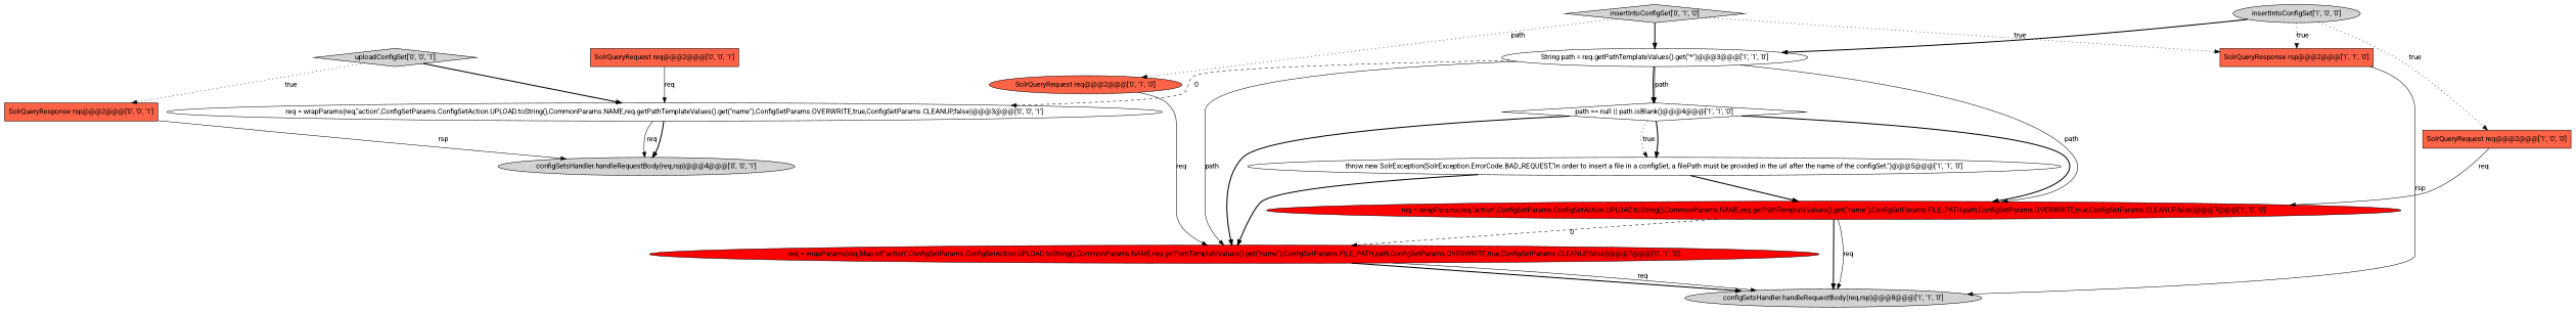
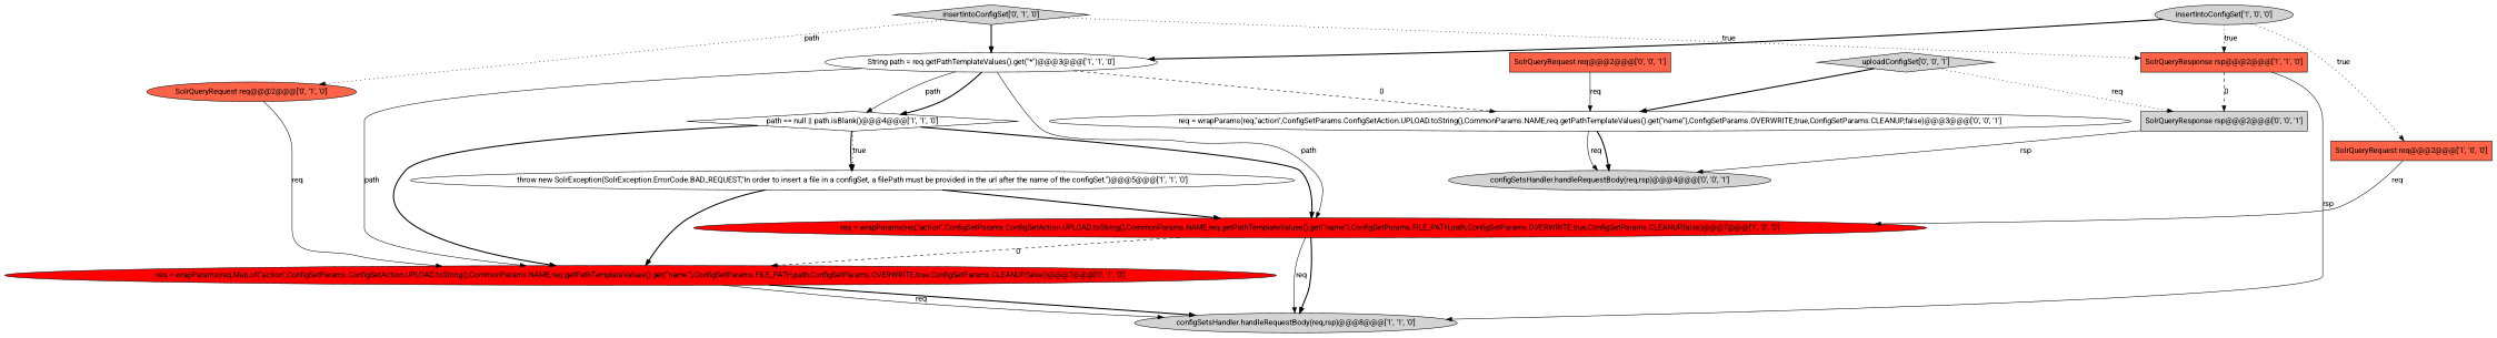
  digraph {
    fontname=Roboto
    node [fillcolor=lightgray fontname=Roboto shape=ellipse style=filled]
    edge [fontname=Roboto style=bold]
    n1 [fillcolor=white label="path == null || path.isBlank()@@@4@@@['1', '1', '0']" shape=diamond]
    n2 [fillcolor=red label="req = wrapParams(req,Map.of(\"action\",ConfigSetParams.ConfigSetAction.UPLOAD.toString(),CommonParams.NAME,req.getPathTemplateValues().get(\"name\"),ConfigSetParams.FILE_PATH,path,ConfigSetParams.OVERWRITE,true,ConfigSetParams.CLEANUP,false))@@@7@@@['0', '1', '0']"]
    n3 [fillcolor=red label="req = wrapParams(req,\"action\",ConfigSetParams.ConfigSetAction.UPLOAD.toString(),CommonParams.NAME,req.getPathTemplateValues().get(\"name\"),ConfigSetParams.FILE_PATH,path,ConfigSetParams.OVERWRITE,true,ConfigSetParams.CLEANUP,false)@@@7@@@['1', '0', '0']"]
    n4 [fillcolor=white label="throw new SolrException(SolrException.ErrorCode.BAD_REQUEST,\"In order to insert a file in a configSet, a filePath must be provided in the url after the name of the configSet.\")@@@5@@@['1', '1', '0']"]
    n5 [label="configSetsHandler.handleRequestBody(req,rsp)@@@8@@@['1', '1', '0']"]
    n6 [label="uploadConfigSet['0', '0', '1']" shape=diamond]
-   n7 [fillcolor=tomato label="SolrQueryResponse rsp@@@2@@@['0', '0', '1']" shape=box]
+   n7 [label="SolrQueryResponse rsp@@@2@@@['0', '0', '1']" shape=box]
    n8 [fillcolor=white label="req = wrapParams(req,\"action\",ConfigSetParams.ConfigSetAction.UPLOAD.toString(),CommonParams.NAME,req.getPathTemplateValues().get(\"name\"),ConfigSetParams.OVERWRITE,true,ConfigSetParams.CLEANUP,false)@@@3@@@['0', '0', '1']"]
    n9 [fillcolor=tomato label="SolrQueryRequest req@@@2@@@['0', '0', '1']" shape=box]
    n10 [label="configSetsHandler.handleRequestBody(req,rsp)@@@4@@@['0', '0', '1']"]
    n11 [label="insertIntoConfigSet['0', '1', '0']" shape=diamond]
    n12 [fillcolor=white label="String path = req.getPathTemplateValues().get(\"*\")@@@3@@@['1', '1', '0']"]
    n13 [fillcolor=tomato label="SolrQueryRequest req@@@2@@@['0', '1', '0']"]
    n14 [fillcolor=tomato label="SolrQueryResponse rsp@@@2@@@['1', '1', '0']" shape=box]
    n15 [fillcolor=tomato label="SolrQueryRequest req@@@2@@@['1', '0', '0']" shape=box]
    n16 [label="insertIntoConfigSet['1', '0', '0']"]
    n1 -> n2
    n1 -> n3
    n1 -> n4
    n1 -> n4 [label=true style=dotted]
    n2 -> n5
    n2 -> n5 [label=req style=solid]
    n3 -> n2 [label=0 style=dashed]
    n3 -> n5
    n3 -> n5 [label=req style=solid]
    n4 -> n2
    n4 -> n3
-   n6 -> n7 [label=true style=dotted]
+   n6 -> n7 [label=req style=dotted]
    n6 -> n8
    n7 -> n10 [label=rsp style=solid]
    n8 -> n10 [label=req style=solid]
    n8 -> n10
    n9 -> n8 [label=req style=solid]
    n11 -> n12
    n11 -> n13 [label=path style=dotted]
    n11 -> n14 [label=true style=dotted]
    n12 -> n1 [label=path style=solid]
    n12 -> n1
    n12 -> n2 [label=path style=solid]
    n12 -> n3 [label=path style=solid]
    n12 -> n8 [label=0 style=dashed]
    n13 -> n2 [label=req style=solid]
    n14 -> n5 [label=rsp style=solid]
+   n14 -> n7 [label=0 style=dashed]
    n15 -> n3 [label=req style=solid]
    n16 -> n12
    n16 -> n14 [label=true style=dotted]
    n16 -> n15 [label=true style=dotted]
  }
